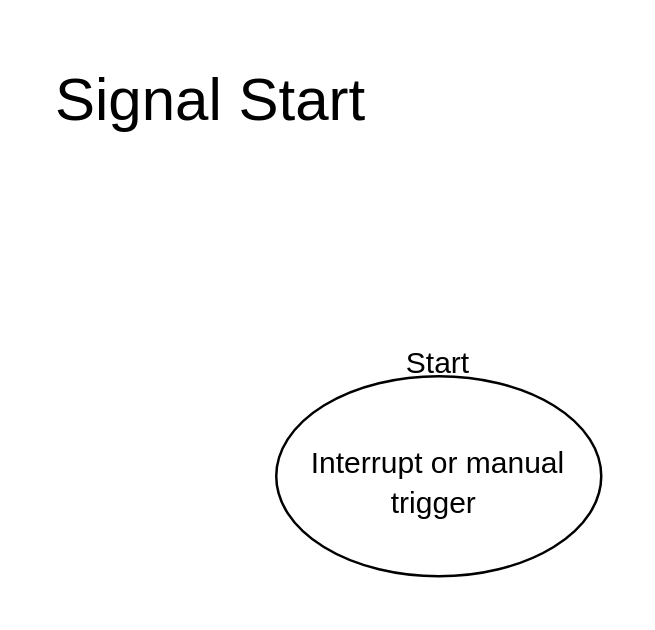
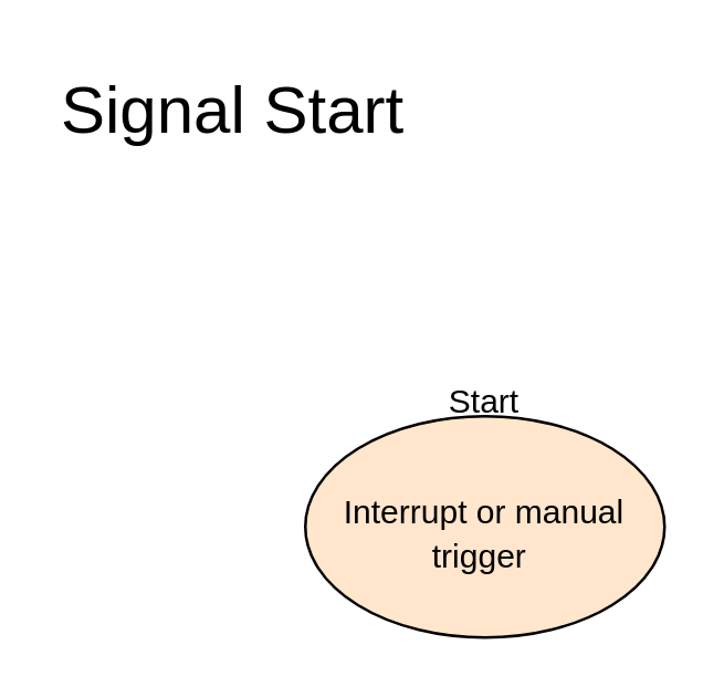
  <mxCell id="0" />
  <mxCell id="1" parent="0" />
  <mxCell id="2" value="&lt;font style=&quot;font-size: 24px;&quot;&gt;Signal Start&lt;/font&gt;" style="text;strokeColor=none;align=left;fillColor=none;html=1;verticalAlign=middle;whiteSpace=wrap;rounded=0;" vertex="1" parent="1"><mxGeometry x="20" width="200" height="40" as="geometry" y="20" /></mxCell>
- <mxCell id="3" value="&lt;p style=&quot;line-height: 50%;&quot;&gt;&lt;font style=&quot;font-size: 12px;&quot;&gt;Interrupt or manual trigger&amp;nbsp;&lt;/font&gt;&lt;/p&gt;" style="ellipse;whiteSpace=wrap;html=1;fontSize=24;align=center;" vertex="1" parent="1"><mxGeometry x="110" y="150" width="130" height="80" as="geometry" /></mxCell>
+ <mxCell id="3" value="&lt;p style=&quot;line-height: 50%;&quot;&gt;&lt;font style=&quot;font-size: 12px;&quot;&gt;Interrupt or manual trigger&amp;nbsp;&lt;/font&gt;&lt;/p&gt;" style="ellipse;whiteSpace=wrap;html=1;fontSize=24;align=center;fillColor=#ffe6cc;" vertex="1" parent="1"><mxGeometry x="110" y="150" width="130" height="80" as="geometry" /></mxCell>
  <mxCell id="4" value="Start" style="text;html=1;strokeColor=none;fillColor=none;align=center;verticalAlign=middle;whiteSpace=wrap;rounded=0;fontSize=12;" vertex="1" parent="1"><mxGeometry x="145" y="130" width="60" height="30" as="geometry" /></mxCell>
